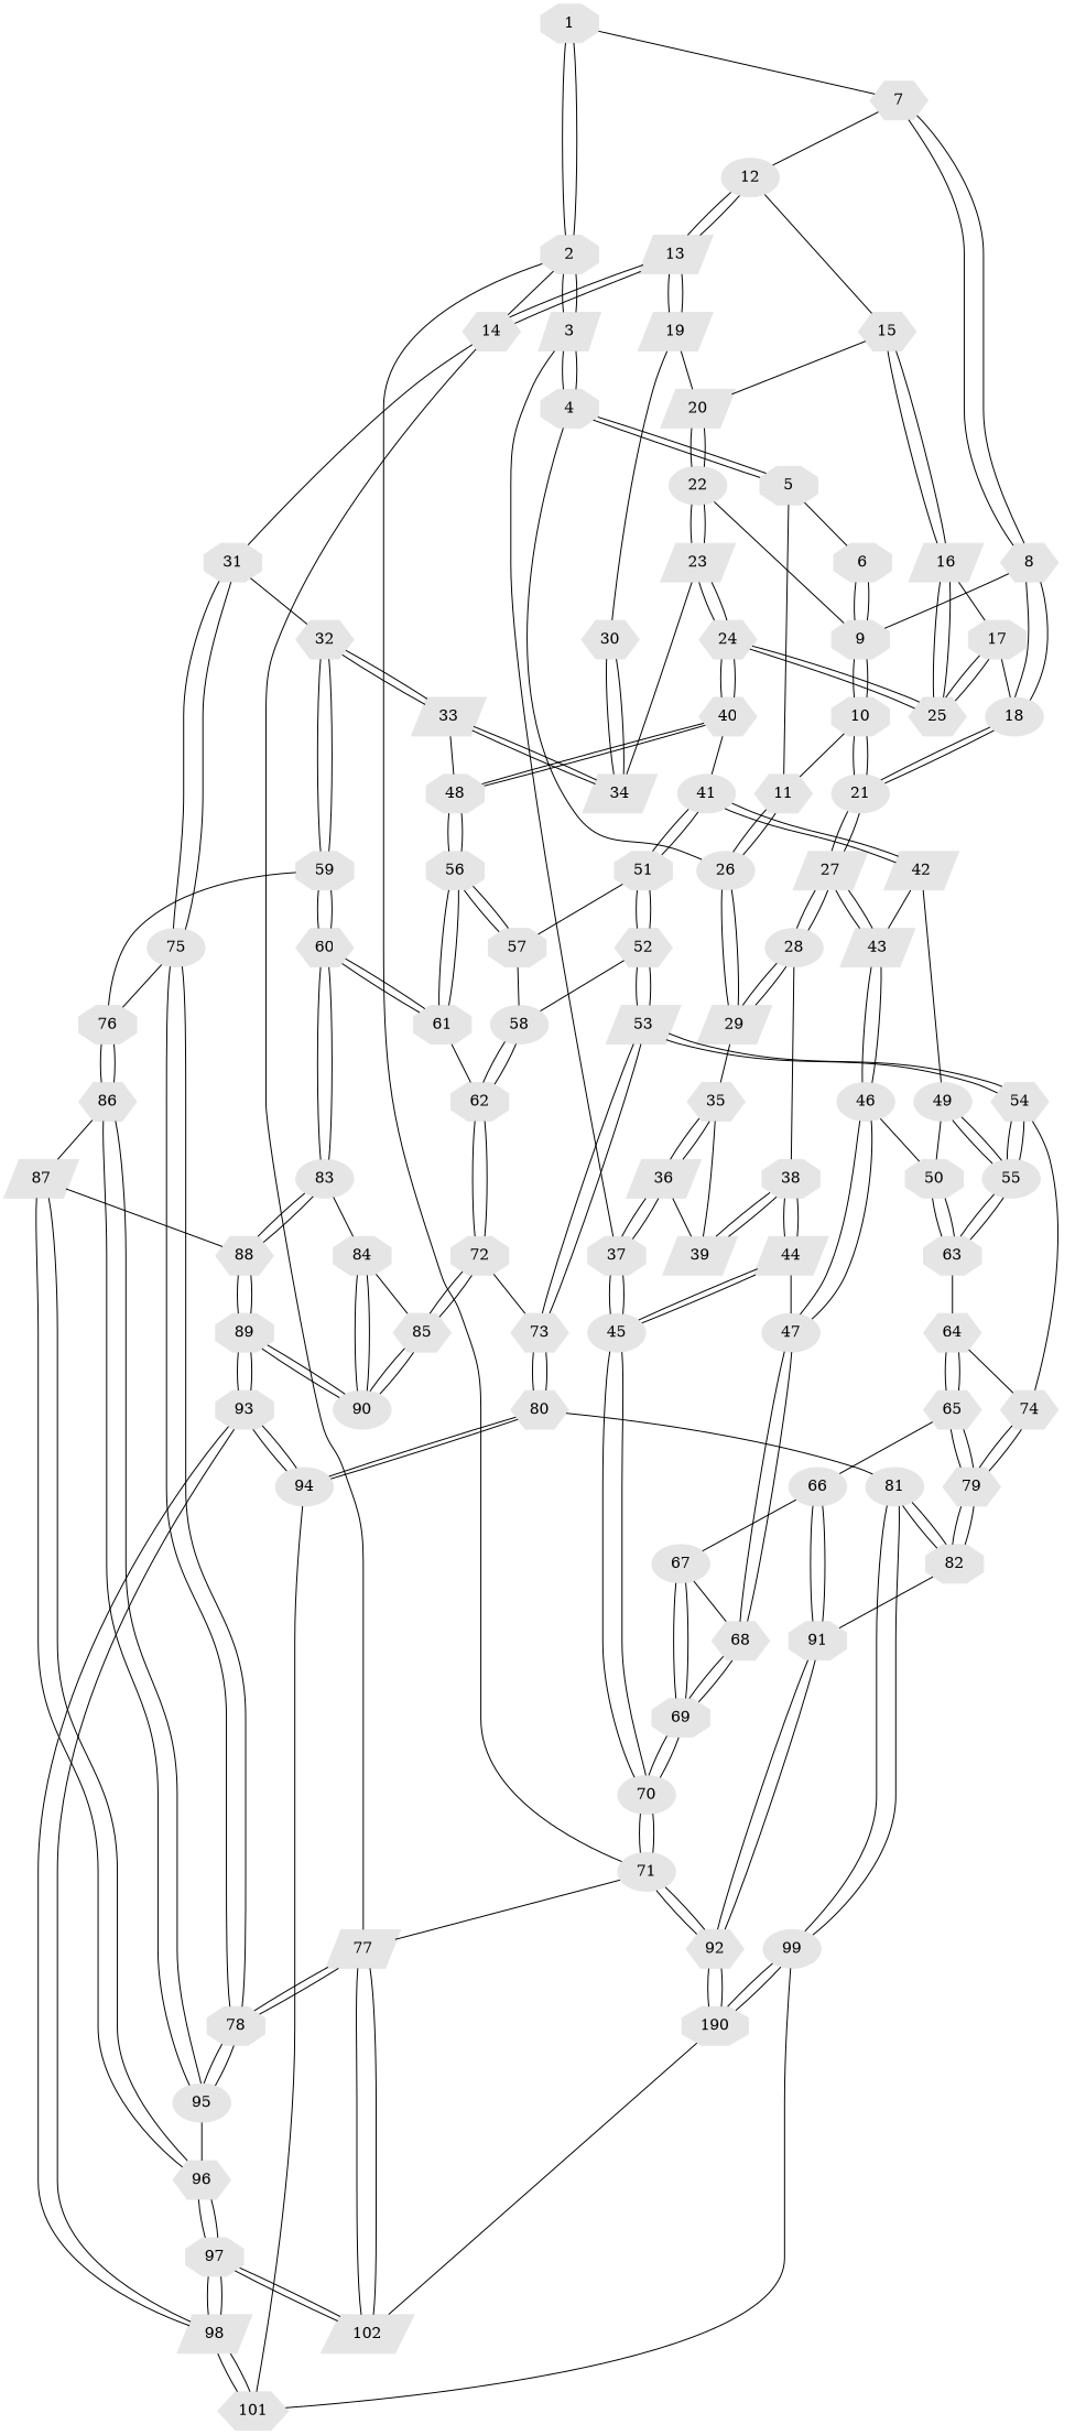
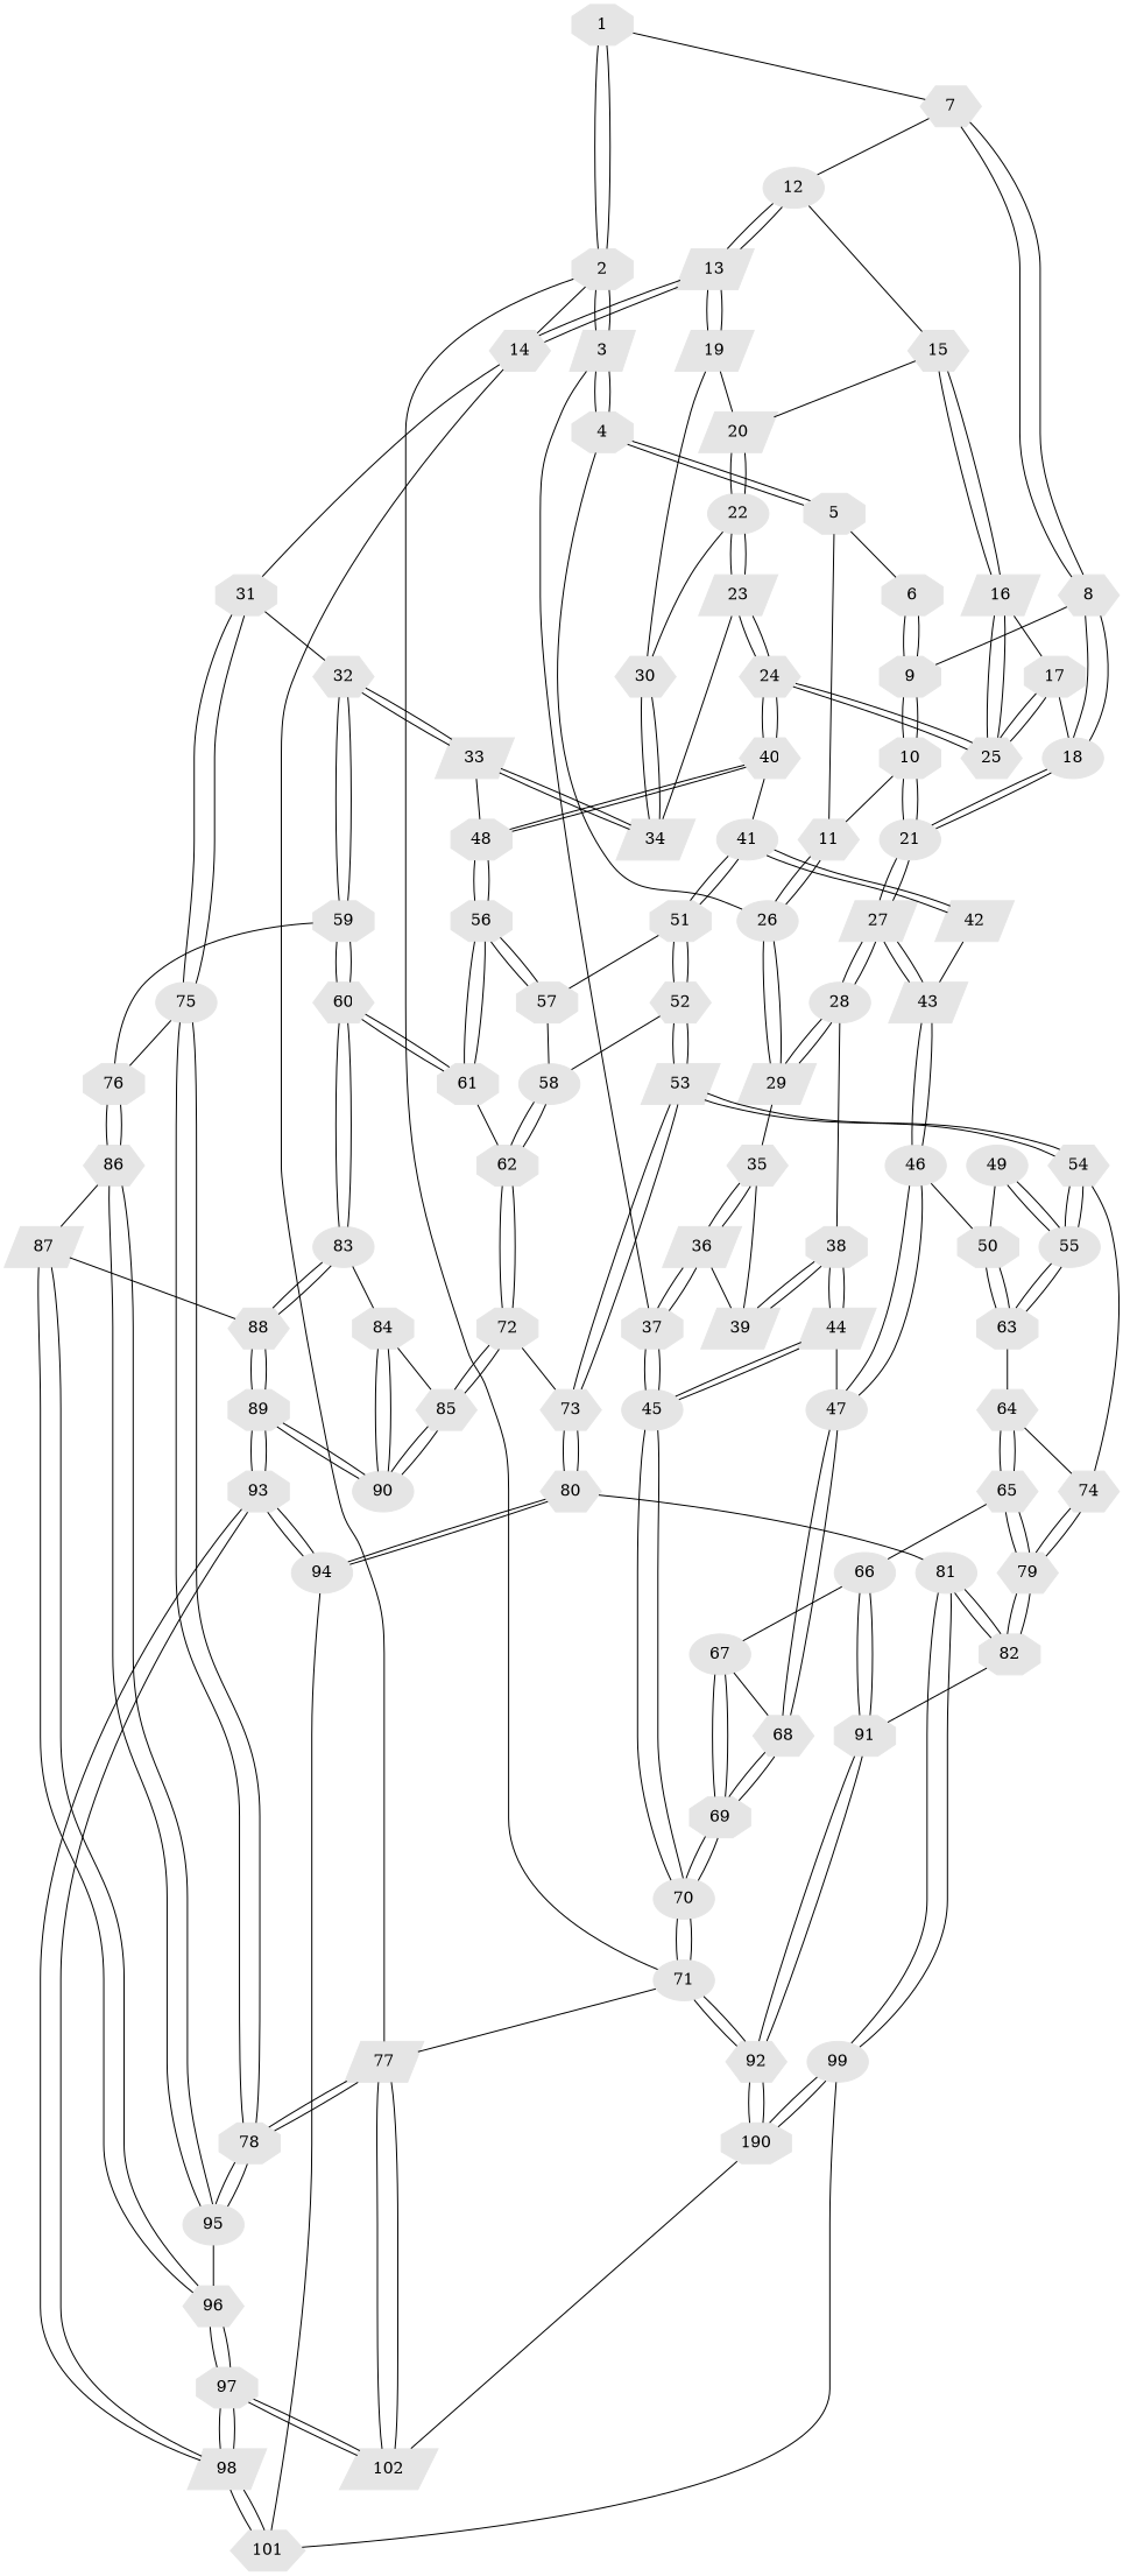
  graph {
    node [color=gray90 shape=octagon style=filled]
    1
    2
    7 [shape=hexagon]
    3 [shape=parallelogram]
    14 [shape=hexagon]
    71 [shape=ellipse]
    8 [shape=hexagon]
    12 [shape=ellipse]
    4
    37
    31
    77 [shape=parallelogram]
    92 [shape=hexagon]
    5
    26 [shape=ellipse]
    45 [shape=ellipse]
    6
    11 [shape=hexagon]
    29 [shape=parallelogram]
    9
    10
    18 [shape=ellipse]
    13 [shape=parallelogram]
    15 [shape=hexagon]
    21 [shape=ellipse]
    27 [shape=parallelogram]
    19 [shape=parallelogram]
    16 [shape=parallelogram]
    20 [shape=parallelogram]
    30 [shape=hexagon]
    32 [shape=hexagon]
    75 [shape=ellipse]
    78
    102 [shape=parallelogram]
    17
    25 [shape=hexagon]
    22 [shape=ellipse]
    34 [shape=parallelogram]
    23 [shape=parallelogram]
    28 [shape=ellipse]
    43 [shape=parallelogram]
    24 [shape=hexagon]
    40 [shape=hexagon]
    48
    41 [shape=ellipse]
    35 [shape=hexagon]
    38
    46 [shape=ellipse]
    39 [shape=parallelogram]
    44 [shape=parallelogram]
    36 [shape=parallelogram]
    33 [shape=parallelogram]
    59
    76
    60 [shape=hexagon]
    56
    70 [shape=ellipse]
    47 [shape=ellipse]
    42 [shape=parallelogram]
    51
    49 [shape=ellipse]
    52 [shape=hexagon]
    57
    50
    55 [shape=ellipse]
    68 [shape=hexagon]
    63
    69
    61
    64 [shape=hexagon]
    53 [shape=parallelogram]
    58 [shape=ellipse]
    54 [shape=hexagon]
    73 [shape=hexagon]
    62
    74 [shape=hexagon]
    80 [shape=hexagon]
    79 [shape=hexagon]
    72
    83 [shape=ellipse]
    86 [shape=hexagon]
    84
    88 [shape=hexagon]
    85 [shape=hexagon]
    65 [shape=hexagon]
    66 [shape=ellipse]
    67 [shape=ellipse]
    91
    82
    n90 [label=190]
    90 [shape=ellipse]
    81 [shape=ellipse]
    94 [shape=ellipse]
    95 [shape=ellipse]
    87 [shape=parallelogram]
    96 [shape=hexagon]
    99 [shape=ellipse]
    101 [shape=hexagon]
    89
    97
    93
    98 [shape=parallelogram]
    1 -- 2
    1 -- 2
    1 -- 7
    2 -- 3
    2 -- 3
    2 -- 14
    2 -- 71
    7 -- 8
    7 -- 8
    7 -- 12
    3 -- 4
    3 -- 4
    3 -- 37
    14 -- 31
    14 -- 77
    71 -- 77
    71 -- 92
    71 -- 92
    8 -- 9
    8 -- 18
    8 -- 18
    12 -- 13
    12 -- 13
    12 -- 15
    4 -- 5
    4 -- 5
    4 -- 26
    37 -- 45
    37 -- 45
    31 -- 32
    31 -- 75
    31 -- 75
    77 -- 78
    77 -- 78
    77 -- 102
    77 -- 102
    92 -- n90
    92 -- n90
    5 -- 6
    5 -- 11
    26 -- 29
    26 -- 29
    45 -- 70
    45 -- 70
    6 -- 9
    6 -- 9
    11 -- 26
    11 -- 26
    29 -- 35
    9 -- 10
    9 -- 10
    10 -- 11
    10 -- 21
    10 -- 21
    18 -- 21
    18 -- 21
    13 -- 14
    13 -- 14
    13 -- 19
    13 -- 19
    15 -- 16
    15 -- 16
    15 -- 20
    21 -- 27
    21 -- 27
    27 -- 28
    27 -- 28
    27 -- 43
    27 -- 43
    19 -- 20
    19 -- 30
    16 -- 17
    16 -- 25
    16 -- 25
    20 -- 22
    20 -- 22
    30 -- 34
    30 -- 34
    32 -- 33
    32 -- 33
    32 -- 59
    32 -- 59
    75 -- 78
    75 -- 78
    75 -- 76
    78 -- 95
    78 -- 95
    17 -- 18
    17 -- 25
    17 -- 25
-   22 -- 9
+   22 -- 30
    22 -- 23
    22 -- 23
    23 -- 34
    23 -- 24
    23 -- 24
    28 -- 29
    28 -- 29
    28 -- 38
    43 -- 46
    43 -- 46
    24 -- 25
    24 -- 25
    24 -- 40
    24 -- 40
    40 -- 48
    40 -- 48
    40 -- 41
    48 -- 56
    48 -- 56
    41 -- 42
    41 -- 42
    41 -- 51
    41 -- 51
    35 -- 39
    35 -- 36
    35 -- 36
    38 -- 39
    38 -- 39
    38 -- 44
    38 -- 44
    46 -- 47
    46 -- 47
    46 -- 50
    44 -- 45
    44 -- 45
    44 -- 47
    36 -- 37
    36 -- 37
    36 -- 39
    33 -- 34
    33 -- 34
    33 -- 48
    59 -- 76
    59 -- 60
    59 -- 60
    76 -- 86
    76 -- 86
    60 -- 61
    60 -- 61
    60 -- 83
    60 -- 83
    56 -- 57
    56 -- 57
    56 -- 61
    56 -- 61
    70 -- 71
    70 -- 71
    47 -- 68
    47 -- 68
    42 -- 43
-   42 -- 49
    51 -- 52
    51 -- 52
    51 -- 57
    49 -- 50
    49 -- 55
    49 -- 55
    52 -- 53
    52 -- 53
    52 -- 58
    57 -- 58
    50 -- 63
    50 -- 63
    55 -- 63
    55 -- 63
    68 -- 69
    68 -- 69
    63 -- 64
    69 -- 70
    69 -- 70
    61 -- 62
    64 -- 74
    64 -- 65
    64 -- 65
    53 -- 54
    53 -- 54
    53 -- 73
    53 -- 73
    58 -- 62
    58 -- 62
    54 -- 55
    54 -- 55
    54 -- 74
    73 -- 80
    73 -- 80
    62 -- 72
    62 -- 72
    74 -- 79
    74 -- 79
    80 -- 81
    80 -- 94
    80 -- 94
    79 -- 82
    79 -- 82
    72 -- 73
    72 -- 85
    72 -- 85
    83 -- 84
    83 -- 88
    83 -- 88
    86 -- 95
    86 -- 95
    86 -- 87
    84 -- 85
    84 -- 90
    84 -- 90
    88 -- 89
    88 -- 89
    85 -- 90
    85 -- 90
    65 -- 79
    65 -- 79
    65 -- 66
    66 -- 67
    66 -- 91
    66 -- 91
    67 -- 68
    67 -- 69
    67 -- 69
    91 -- 92
    91 -- 92
    82 -- 91
    n90 -- 102
    81 -- 82
    81 -- 82
    81 -- 99
    81 -- 99
    94 -- 101
    95 -- 96
    87 -- 88
    87 -- 96
    87 -- 96
    96 -- 97
    96 -- 97
    99 -- n90
    99 -- n90
    99 -- 101
    89 -- 90
    89 -- 90
    89 -- 93
    89 -- 93
    97 -- 102
    97 -- 102
    97 -- 98
    97 -- 98
    93 -- 94
    93 -- 94
    93 -- 98
    93 -- 98
    98 -- 101
    98 -- 101
  }
